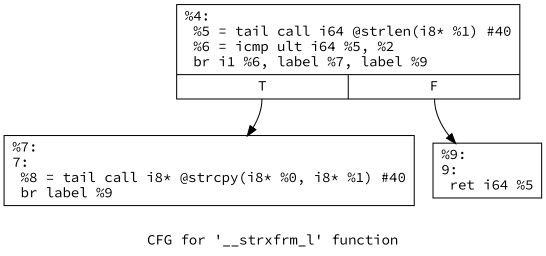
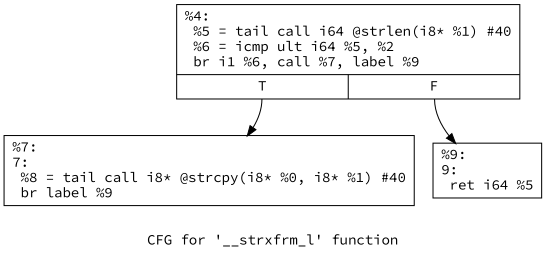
  digraph {
    fontname="Source Code Pro"
    label="CFG for '__strxfrm_l' function"
    node [fontname="Source Code Pro" shape=record]
    edge [fontname="Source Code Pro"]
-   n1 [label="{%4:\l  %5 = tail call i64 @strlen(i8* %1) #40\l  %6 = icmp ult i64 %5, %2\l  br i1 %6, label %7, label %9\l|{<s0>T|<s1>F}}"]
+   n1 [label="{%4:\l  %5 = tail call i64 @strlen(i8* %1) #40\l  %6 = icmp ult i64 %5, %2\l  br i1 %6, call %7, label %9\l|{<s0>T|<s1>F}}"]
    n2 [label="{%7:\l7:                                                \l  %8 = tail call i8* @strcpy(i8* %0, i8* %1) #40\l  br label %9\l}"]
    n3 [label="{%9:\l9:                                                \l  ret i64 %5\l}"]
    n1 -> n2 [tailport=s0]
    n1 -> n3 [tailport=s1]
  }
